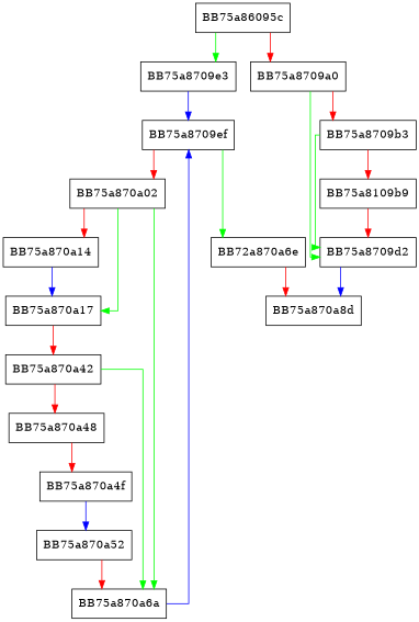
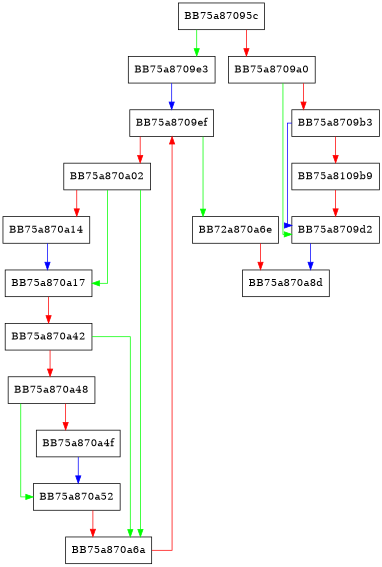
  digraph {
    splines=ortho
    node [shape=box]
    edge [color=red]
-   BB75a87095c [label=BB75a86095c]
+   BB75a87095c
    BB75a8709e3
    BB75a8709a0
    BB75a8709ef
    BB75a8709d2
    BB75a8709b3
    n7 [label=BB72a870a6e]
    BB75a870a02
    BB75a870a8d
    n10 [label=BB75a8109b9]
    BB75a870a17
    BB75a870a14
    BB75a870a6a
    BB75a870a42
    BB75a870a48
    BB75a870a52
    BB75a870a4f
    BB75a87095c -> BB75a8709e3 [color=green]
    BB75a87095c -> BB75a8709a0
    BB75a8709e3 -> BB75a8709ef [color=blue]
    BB75a8709a0 -> BB75a8709d2 [color=green]
    BB75a8709a0 -> BB75a8709b3
    BB75a8709ef -> n7 [color=green]
    BB75a8709ef -> BB75a870a02
    BB75a8709d2 -> BB75a870a8d [color=blue]
-   BB75a8709b3 -> BB75a8709d2 [color=green]
+   BB75a8709b3 -> BB75a8709d2 [color=blue]
    BB75a8709b3 -> n10
    n7 -> BB75a870a8d
    BB75a870a02 -> BB75a870a17 [color=green]
    BB75a870a02 -> BB75a870a14
    BB75a870a02 -> BB75a870a6a [color=green]
    n10 -> BB75a8709d2
    BB75a870a17 -> BB75a870a42
    BB75a870a14 -> BB75a870a17 [color=blue]
-   BB75a870a6a -> BB75a8709ef [color=blue]
+   BB75a870a6a -> BB75a8709ef
    BB75a870a42 -> BB75a870a6a [color=green]
    BB75a870a42 -> BB75a870a48
+   BB75a870a48 -> BB75a870a52 [color=green]
    BB75a870a48 -> BB75a870a4f
    BB75a870a52 -> BB75a870a6a
    BB75a870a4f -> BB75a870a52 [color=blue]
  }
